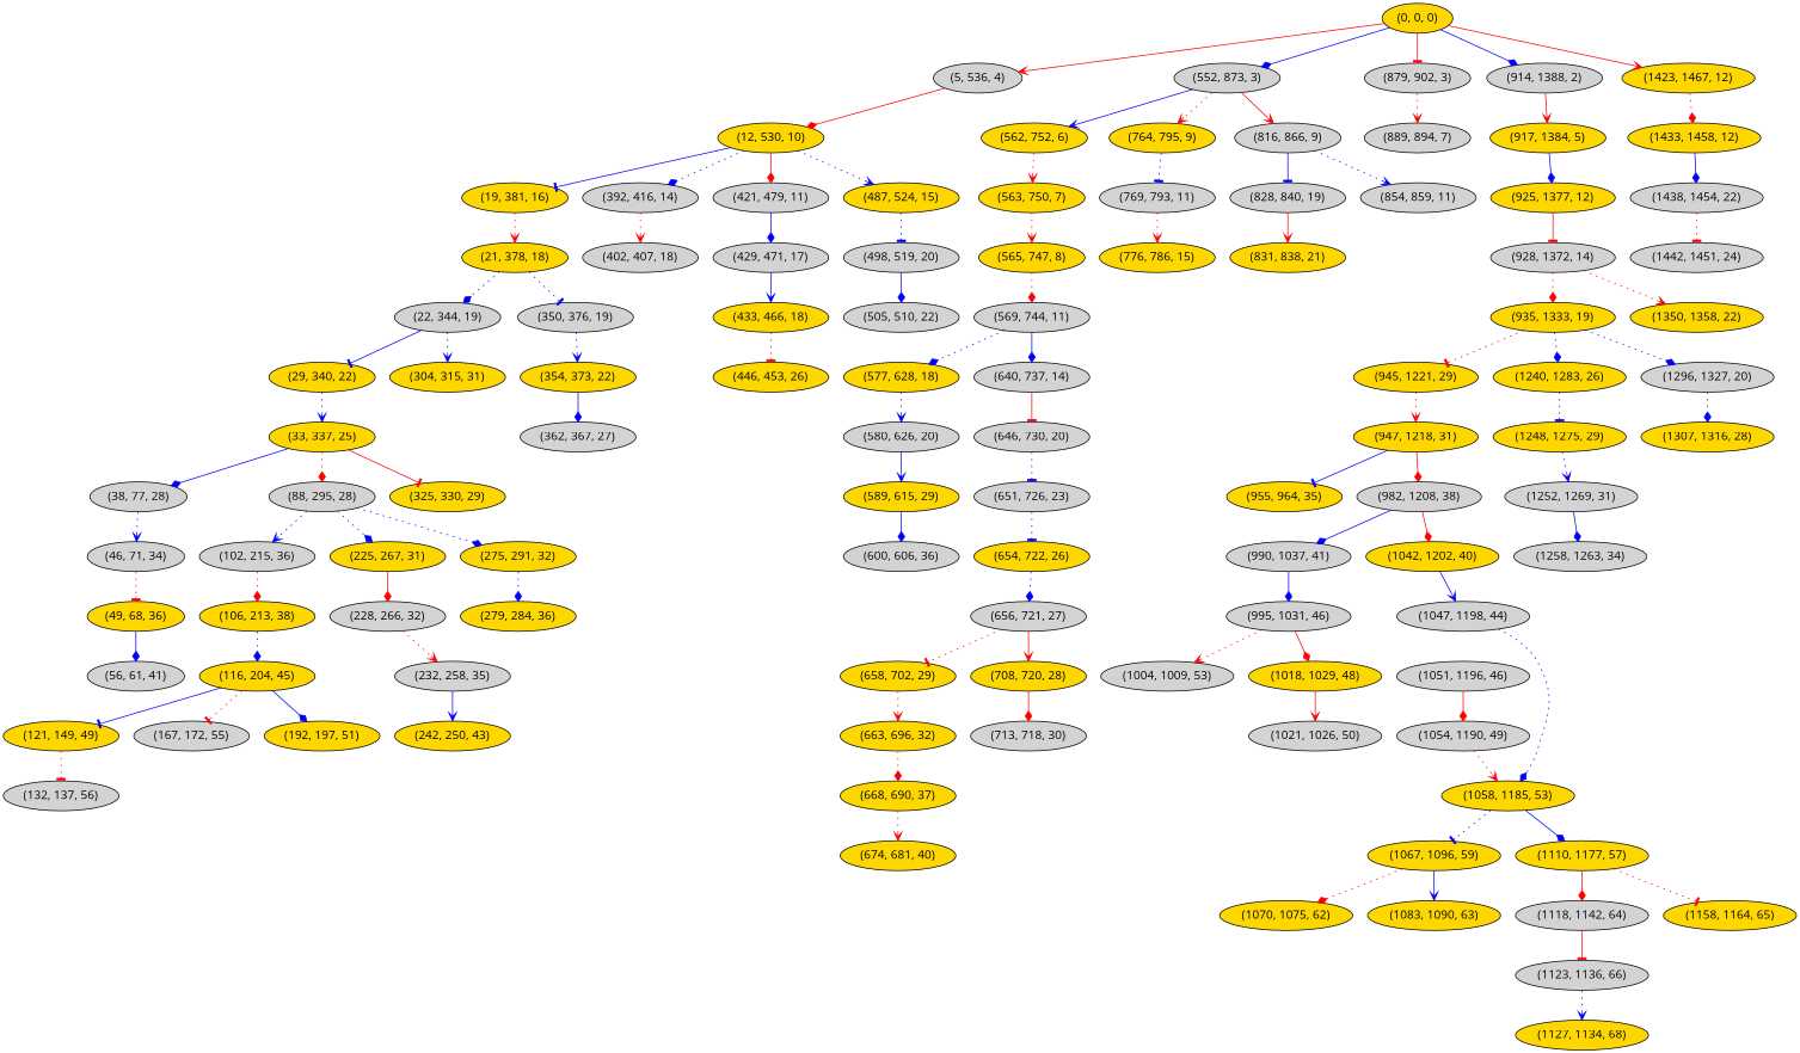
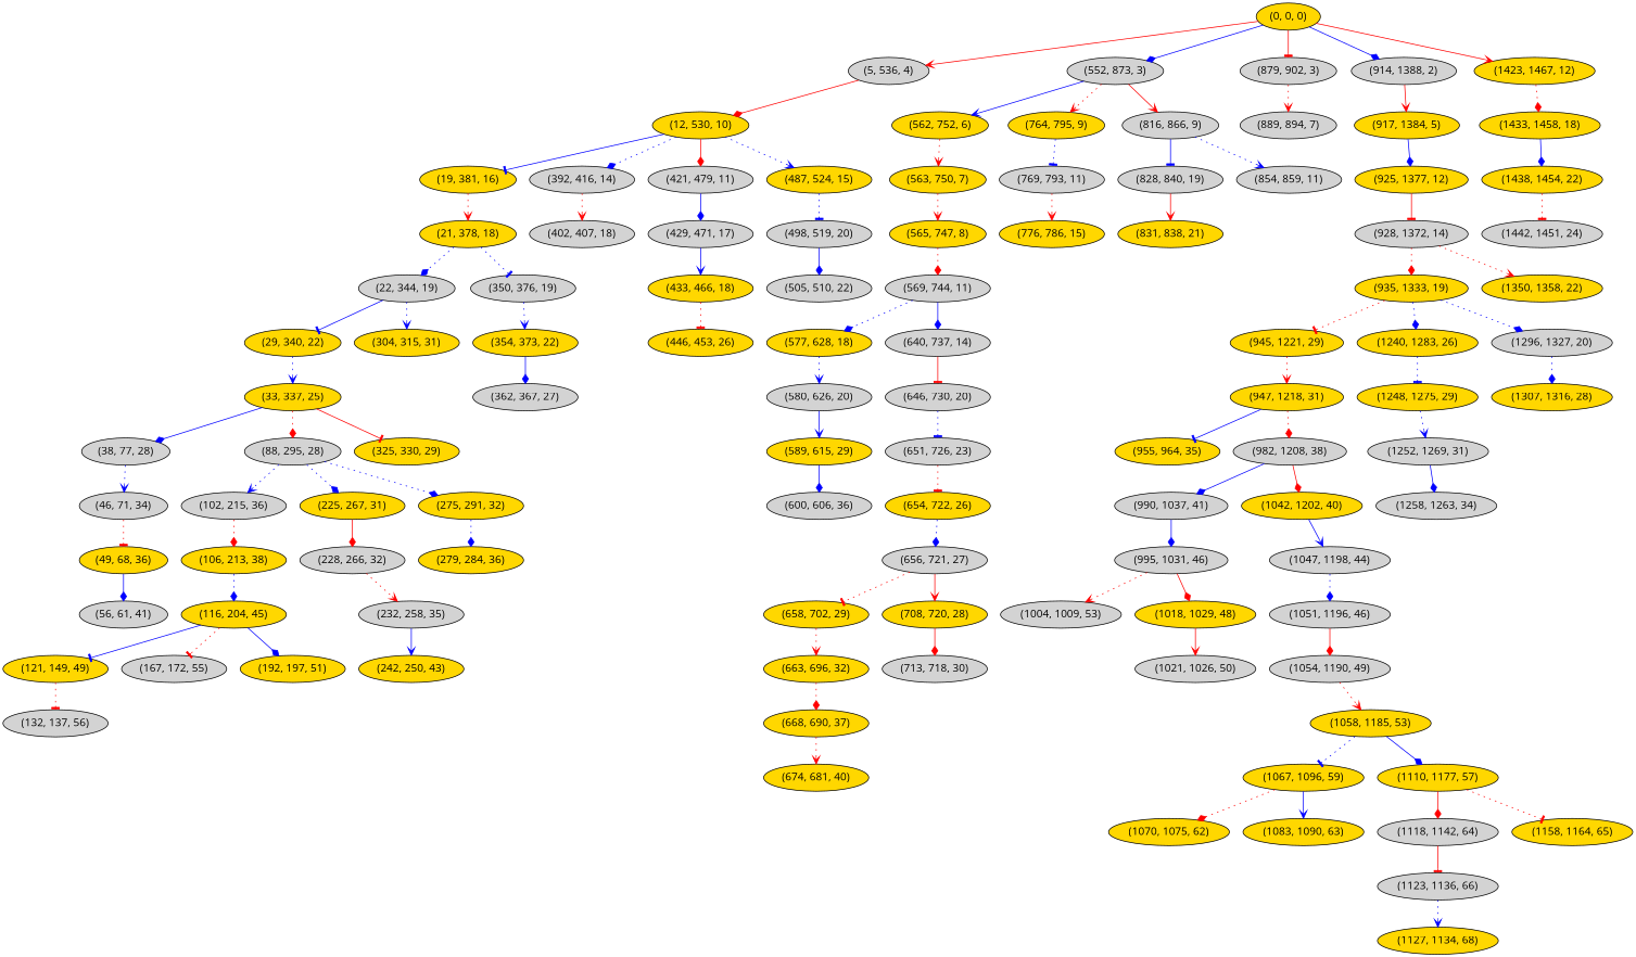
  digraph {
    fontname="Open Sans"
    node [fillcolor=gold fontname="Open Sans" style=filled]
    edge [arrowhead=diamond color=blue fontname="Open Sans" style=dotted]
    "(5, 536, 4)" [fillcolor=lightgrey]
    "(0, 0, 0)"
    "(552, 873, 3)" [fillcolor=lightgrey]
    "(879, 902, 3)" [fillcolor=lightgrey]
    "(914, 1388, 2)" [fillcolor=lightgrey]
    "(1423, 1467, 12)"
    "(12, 530, 10)"
    "(562, 752, 6)"
    "(764, 795, 9)"
    "(816, 866, 9)" [fillcolor=lightgrey]
    "(889, 894, 7)" [fillcolor=lightgrey]
    "(917, 1384, 5)"
-   "(1433, 1458, 18)" [label="(1433, 1458, 12)"]
+   "(1433, 1458, 18)"
    "(19, 381, 16)"
    "(392, 416, 14)" [fillcolor=lightgrey]
    "(421, 479, 11)" [fillcolor=lightgrey]
    "(487, 524, 15)"
    "(21, 378, 18)"
    "(402, 407, 18)" [fillcolor=lightgrey]
    "(429, 471, 17)" [fillcolor=lightgrey]
    "(498, 519, 20)" [fillcolor=lightgrey]
    "(22, 344, 19)" [fillcolor=lightgrey]
    "(350, 376, 19)" [fillcolor=lightgrey]
    "(29, 340, 22)"
    "(304, 315, 31)"
    "(354, 373, 22)"
    "(33, 337, 25)"
    "(38, 77, 28)" [fillcolor=lightgrey]
    "(88, 295, 28)" [fillcolor=lightgrey]
    "(325, 330, 29)"
    "(46, 71, 34)" [fillcolor=lightgrey]
    "(102, 215, 36)" [fillcolor=lightgrey]
    "(225, 267, 31)"
    "(275, 291, 32)"
    "(49, 68, 36)"
    "(56, 61, 41)" [fillcolor=lightgrey]
    "(106, 213, 38)"
    "(228, 266, 32)" [fillcolor=lightgrey]
    "(279, 284, 36)"
    "(116, 204, 45)"
    "(121, 149, 49)"
    "(167, 172, 55)" [fillcolor=lightgrey]
    "(192, 197, 51)"
    "(132, 137, 56)" [fillcolor=lightgrey]
    "(232, 258, 35)" [fillcolor=lightgrey]
    "(242, 250, 43)"
    "(362, 367, 27)" [fillcolor=lightgrey]
    "(433, 466, 18)"
    "(446, 453, 26)"
    "(505, 510, 22)" [fillcolor=lightgrey]
    "(563, 750, 7)"
    "(769, 793, 11)" [fillcolor=lightgrey]
    "(828, 840, 19)" [fillcolor=lightgrey]
    "(854, 859, 11)" [fillcolor=lightgrey]
    "(565, 747, 8)"
    "(569, 744, 11)" [fillcolor=lightgrey]
    "(577, 628, 18)"
    "(640, 737, 14)" [fillcolor=lightgrey]
    "(580, 626, 20)" [fillcolor=lightgrey]
    "(646, 730, 20)" [fillcolor=lightgrey]
    "(589, 615, 29)"
    "(600, 606, 36)" [fillcolor=lightgrey]
    "(651, 726, 23)" [fillcolor=lightgrey]
    "(654, 722, 26)"
    "(656, 721, 27)" [fillcolor=lightgrey]
    "(658, 702, 29)"
    "(708, 720, 28)"
    "(663, 696, 32)"
    "(713, 718, 30)" [fillcolor=lightgrey]
    "(668, 690, 37)"
    "(674, 681, 40)"
    "(776, 786, 15)"
    "(831, 838, 21)"
    "(925, 1377, 12)"
    "(928, 1372, 14)" [fillcolor=lightgrey]
    "(935, 1333, 19)"
    "(1350, 1358, 22)"
    "(945, 1221, 29)"
    "(1240, 1283, 26)"
    "(1296, 1327, 20)" [fillcolor=lightgrey]
    "(947, 1218, 31)"
    "(1248, 1275, 29)"
    "(1307, 1316, 28)"
    "(955, 964, 35)"
    "(982, 1208, 38)" [fillcolor=lightgrey]
    "(990, 1037, 41)" [fillcolor=lightgrey]
    "(1042, 1202, 40)"
    "(995, 1031, 46)" [fillcolor=lightgrey]
    "(1047, 1198, 44)" [fillcolor=lightgrey]
    "(1004, 1009, 53)" [fillcolor=lightgrey]
    "(1018, 1029, 48)"
    "(1021, 1026, 50)" [fillcolor=lightgrey]
    "(1051, 1196, 46)" [fillcolor=lightgrey]
    "(1054, 1190, 49)" [fillcolor=lightgrey]
    "(1058, 1185, 53)"
    "(1067, 1096, 59)"
    "(1110, 1177, 57)"
    "(1070, 1075, 62)"
    "(1083, 1090, 63)"
    "(1118, 1142, 64)" [fillcolor=lightgrey]
    "(1158, 1164, 65)"
    "(1123, 1136, 66)" [fillcolor=lightgrey]
    "(1127, 1134, 68)"
    "(1252, 1269, 31)" [fillcolor=lightgrey]
    "(1258, 1263, 34)" [fillcolor=lightgrey]
-   "(1438, 1454, 22)" [fillcolor=lightgrey]
+   "(1438, 1454, 22)"
    "(1442, 1451, 24)" [fillcolor=lightgrey]
    "(5, 536, 4)" -> "(12, 530, 10)" [color=red style=solid]
    "(0, 0, 0)" -> "(5, 536, 4)" [arrowhead=vee color=red style=solid]
    "(0, 0, 0)" -> "(552, 873, 3)" [style=solid]
    "(0, 0, 0)" -> "(879, 902, 3)" [arrowhead=tee color=red style=solid]
    "(0, 0, 0)" -> "(914, 1388, 2)" [style=solid]
    "(0, 0, 0)" -> "(1423, 1467, 12)" [arrowhead=vee color=red style=solid]
    "(552, 873, 3)" -> "(562, 752, 6)" [arrowhead=vee style=solid]
    "(552, 873, 3)" -> "(764, 795, 9)" [arrowhead=vee color=red]
    "(552, 873, 3)" -> "(816, 866, 9)" [arrowhead=vee color=red style=solid]
    "(879, 902, 3)" -> "(889, 894, 7)" [arrowhead=vee color=red]
    "(914, 1388, 2)" -> "(917, 1384, 5)" [arrowhead=vee color=red style=solid]
    "(1423, 1467, 12)" -> "(1433, 1458, 18)" [color=red]
    "(12, 530, 10)" -> "(19, 381, 16)" [arrowhead=tee style=solid]
    "(12, 530, 10)" -> "(392, 416, 14)"
    "(12, 530, 10)" -> "(421, 479, 11)" [color=red style=solid]
    "(12, 530, 10)" -> "(487, 524, 15)" [arrowhead=vee]
    "(562, 752, 6)" -> "(563, 750, 7)" [arrowhead=vee color=red]
    "(764, 795, 9)" -> "(769, 793, 11)" [arrowhead=tee]
    "(816, 866, 9)" -> "(828, 840, 19)" [arrowhead=tee style=solid]
    "(816, 866, 9)" -> "(854, 859, 11)" [arrowhead=vee]
    "(917, 1384, 5)" -> "(925, 1377, 12)" [style=solid]
    "(1433, 1458, 18)" -> "(1438, 1454, 22)" [style=solid]
    "(19, 381, 16)" -> "(21, 378, 18)" [arrowhead=vee color=red]
    "(392, 416, 14)" -> "(402, 407, 18)" [arrowhead=vee color=red]
    "(421, 479, 11)" -> "(429, 471, 17)" [style=solid]
    "(487, 524, 15)" -> "(498, 519, 20)" [arrowhead=tee]
    "(21, 378, 18)" -> "(22, 344, 19)"
    "(21, 378, 18)" -> "(350, 376, 19)" [arrowhead=tee]
    "(429, 471, 17)" -> "(433, 466, 18)" [arrowhead=vee style=solid]
    "(498, 519, 20)" -> "(505, 510, 22)" [style=solid]
    "(22, 344, 19)" -> "(29, 340, 22)" [arrowhead=tee style=solid]
    "(22, 344, 19)" -> "(304, 315, 31)" [arrowhead=vee]
    "(350, 376, 19)" -> "(354, 373, 22)" [arrowhead=vee]
    "(29, 340, 22)" -> "(33, 337, 25)" [arrowhead=vee]
    "(354, 373, 22)" -> "(362, 367, 27)" [style=solid]
    "(33, 337, 25)" -> "(38, 77, 28)" [style=solid]
    "(33, 337, 25)" -> "(88, 295, 28)" [color=red]
    "(33, 337, 25)" -> "(325, 330, 29)" [arrowhead=tee color=red style=solid]
    "(38, 77, 28)" -> "(46, 71, 34)" [arrowhead=vee]
    "(88, 295, 28)" -> "(102, 215, 36)" [arrowhead=vee]
    "(88, 295, 28)" -> "(225, 267, 31)"
    "(88, 295, 28)" -> "(275, 291, 32)"
    "(46, 71, 34)" -> "(49, 68, 36)" [arrowhead=tee color=red]
    "(102, 215, 36)" -> "(106, 213, 38)" [color=red]
    "(225, 267, 31)" -> "(228, 266, 32)" [color=red style=solid]
    "(275, 291, 32)" -> "(279, 284, 36)"
    "(49, 68, 36)" -> "(56, 61, 41)" [style=solid]
    "(106, 213, 38)" -> "(116, 204, 45)"
    "(228, 266, 32)" -> "(232, 258, 35)" [arrowhead=vee color=red]
    "(116, 204, 45)" -> "(121, 149, 49)" [arrowhead=tee style=solid]
    "(116, 204, 45)" -> "(167, 172, 55)" [arrowhead=tee color=red]
    "(116, 204, 45)" -> "(192, 197, 51)" [style=solid]
    "(121, 149, 49)" -> "(132, 137, 56)" [arrowhead=tee color=red]
    "(232, 258, 35)" -> "(242, 250, 43)" [arrowhead=vee style=solid]
    "(433, 466, 18)" -> "(446, 453, 26)" [arrowhead=tee color=red]
    "(563, 750, 7)" -> "(565, 747, 8)" [arrowhead=vee color=red]
    "(769, 793, 11)" -> "(776, 786, 15)" [arrowhead=vee color=red]
    "(828, 840, 19)" -> "(831, 838, 21)" [arrowhead=vee color=red style=solid]
    "(565, 747, 8)" -> "(569, 744, 11)" [color=red]
    "(569, 744, 11)" -> "(577, 628, 18)"
    "(569, 744, 11)" -> "(640, 737, 14)" [style=solid]
    "(577, 628, 18)" -> "(580, 626, 20)" [arrowhead=vee]
    "(640, 737, 14)" -> "(646, 730, 20)" [arrowhead=tee color=red style=solid]
    "(580, 626, 20)" -> "(589, 615, 29)" [arrowhead=vee style=solid]
    "(646, 730, 20)" -> "(651, 726, 23)" [arrowhead=tee]
    "(589, 615, 29)" -> "(600, 606, 36)" [style=solid]
-   "(651, 726, 23)" -> "(654, 722, 26)" [arrowhead=tee]
+   "(651, 726, 23)" -> "(654, 722, 26)" [arrowhead=tee color=red]
    "(654, 722, 26)" -> "(656, 721, 27)"
    "(656, 721, 27)" -> "(658, 702, 29)" [arrowhead=tee color=red]
    "(656, 721, 27)" -> "(708, 720, 28)" [arrowhead=vee color=red style=solid]
    "(658, 702, 29)" -> "(663, 696, 32)" [arrowhead=vee color=red]
    "(708, 720, 28)" -> "(713, 718, 30)" [color=red style=solid]
    "(663, 696, 32)" -> "(668, 690, 37)" [color=red]
    "(668, 690, 37)" -> "(674, 681, 40)" [arrowhead=vee color=red]
    "(925, 1377, 12)" -> "(928, 1372, 14)" [arrowhead=tee color=red style=solid]
    "(928, 1372, 14)" -> "(935, 1333, 19)" [color=red]
    "(928, 1372, 14)" -> "(1350, 1358, 22)" [arrowhead=vee color=red]
    "(935, 1333, 19)" -> "(945, 1221, 29)" [arrowhead=tee color=red]
    "(935, 1333, 19)" -> "(1240, 1283, 26)"
    "(935, 1333, 19)" -> "(1296, 1327, 20)"
    "(945, 1221, 29)" -> "(947, 1218, 31)" [arrowhead=vee color=red]
    "(1240, 1283, 26)" -> "(1248, 1275, 29)" [arrowhead=tee]
    "(1296, 1327, 20)" -> "(1307, 1316, 28)"
    "(947, 1218, 31)" -> "(955, 964, 35)" [arrowhead=tee style=solid]
-   "(947, 1218, 31)" -> "(982, 1208, 38)" [color=red style=solid]
+   "(947, 1218, 31)" -> "(982, 1208, 38)" [color=red]
    "(1248, 1275, 29)" -> "(1252, 1269, 31)" [arrowhead=vee]
    "(982, 1208, 38)" -> "(990, 1037, 41)" [style=solid]
    "(982, 1208, 38)" -> "(1042, 1202, 40)" [color=red style=solid]
    "(990, 1037, 41)" -> "(995, 1031, 46)" [style=solid]
    "(1042, 1202, 40)" -> "(1047, 1198, 44)" [arrowhead=vee style=solid]
    "(995, 1031, 46)" -> "(1004, 1009, 53)" [arrowhead=vee color=red]
    "(995, 1031, 46)" -> "(1018, 1029, 48)" [color=red style=solid]
-   "(1047, 1198, 44)" -> "(1058, 1185, 53)"
+   "(1047, 1198, 44)" -> "(1051, 1196, 46)"
    "(1018, 1029, 48)" -> "(1021, 1026, 50)" [arrowhead=vee color=red style=solid]
    "(1051, 1196, 46)" -> "(1054, 1190, 49)" [color=red style=solid]
    "(1054, 1190, 49)" -> "(1058, 1185, 53)" [arrowhead=vee color=red]
    "(1058, 1185, 53)" -> "(1067, 1096, 59)" [arrowhead=tee]
    "(1058, 1185, 53)" -> "(1110, 1177, 57)" [style=solid]
    "(1067, 1096, 59)" -> "(1070, 1075, 62)" [color=red]
    "(1067, 1096, 59)" -> "(1083, 1090, 63)" [arrowhead=vee style=solid]
    "(1110, 1177, 57)" -> "(1118, 1142, 64)" [color=red style=solid]
    "(1110, 1177, 57)" -> "(1158, 1164, 65)" [arrowhead=tee color=red]
    "(1118, 1142, 64)" -> "(1123, 1136, 66)" [arrowhead=tee color=red style=solid]
    "(1123, 1136, 66)" -> "(1127, 1134, 68)" [arrowhead=vee]
    "(1252, 1269, 31)" -> "(1258, 1263, 34)" [style=solid]
    "(1438, 1454, 22)" -> "(1442, 1451, 24)" [arrowhead=tee color=red]
  }
